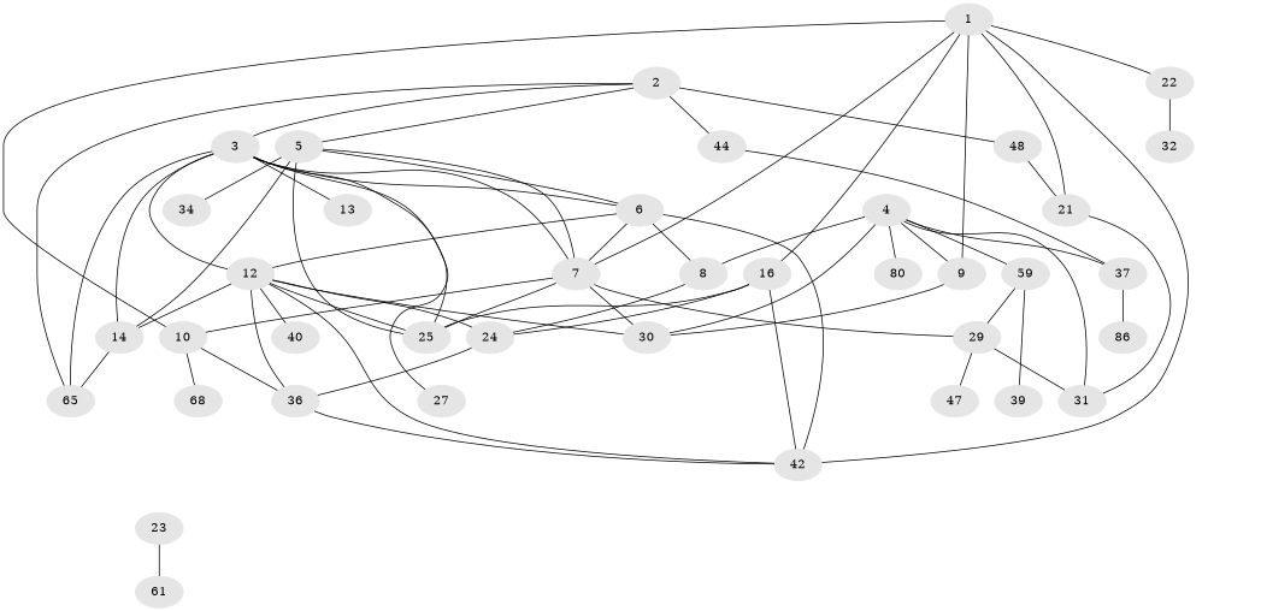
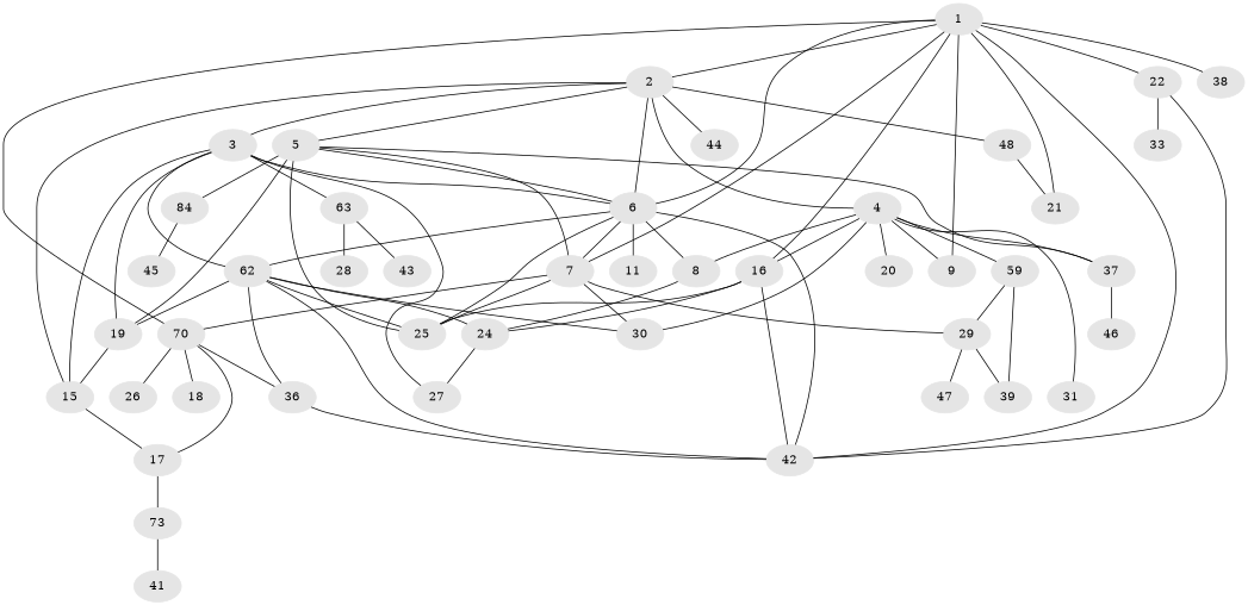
  graph {
    node [color=gray90 style=filled]
    edge [weight=1.0]
    1
    2
    6
    7
    9
-   10
+   10 [label=70]
    16
    21
    22
+   38
    42
    3
    4
    5
-   15 [label=65]
+   15
    44
    48
-   12
+   12 [label=62]
    8
+   11
    25
    30
    29
-   18 [label=68]
+   17
+   18
+   26
    36
    24
    31
-   33 [label=32]
-   13
-   14
+   33
+   13 [label=63]
+   14 [label=19]
    27
    n34 [label=59]
-   20 [label=80]
+   20
    37
-   34
-   40
+   34 [label=84]
+   28
+   43
    39
-   46 [label=86]
+   46
+   45
    47
-   23
-   41 [label=61]
+   23 [label=73]
+   41
+   1 -- 2 [weight=2.0]
+   1 -- 6
    1 -- 7
    1 -- 9 [weight=2.0]
    1 -- 10 [weight=2.0]
    1 -- 16
    1 -- 21
    1 -- 22 [weight=3.0]
+   1 -- 38
    1 -- 42
+   2 -- 6 [weight=2.0]
    2 -- 3
+   2 -- 4
    2 -- 5
    2 -- 15
    2 -- 44
    2 -- 48
    6 -- 7
    6 -- 42
    6 -- 12
    6 -- 8
+   6 -- 11 [weight=5.0]
    7 -- 10
    7 -- 25
    7 -- 30
    7 -- 29
-   9 -- 30
+   10 -- 17
    10 -- 18
+   10 -- 26 [weight=3.0]
    10 -- 36
    16 -- 42
    16 -- 25
    16 -- 24
-   21 -- 31
+   22 -- 42
    22 -- 33
    3 -- 6
-   3 -- 7
    3 -- 15
    3 -- 12
-   3 -- 25
+   6 -- 25
    3 -- 13
    3 -- 14
    3 -- 27
    4 -- 9
+   4 -- 16
    4 -- 8
    4 -- 30
    4 -- 31
    4 -- n34
    4 -- 20
    4 -- 37
    5 -- 6
    5 -- 7
    5 -- 25 [weight=7.0]
    5 -- 14
-   44 -- 37
+   5 -- 37
    5 -- 34
+   15 -- 17
    48 -- 21
    12 -- 42
    12 -- 25
    12 -- 30
    12 -- 36
    12 -- 24 [weight=3.0]
    12 -- 14
-   12 -- 40
    8 -- 24
-   29 -- 31
+   29 -- 39
    29 -- 47
+   17 -- 23
    36 -- 42
-   24 -- 36
+   24 -- 27
+   13 -- 28
+   13 -- 43
    14 -- 15
    n34 -- 29
    n34 -- 39
    37 -- 46
+   34 -- 45
    23 -- 41
  }
